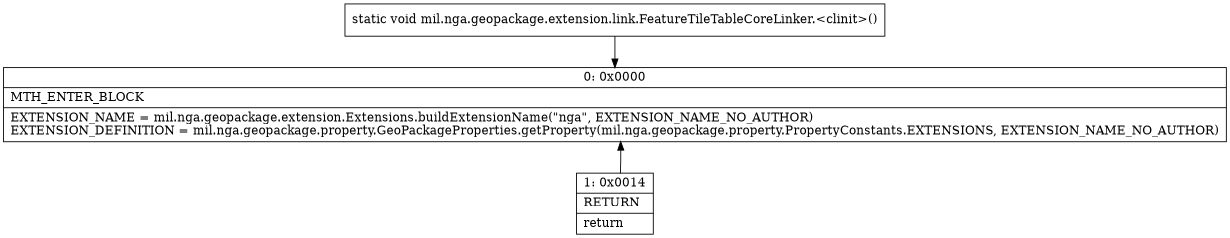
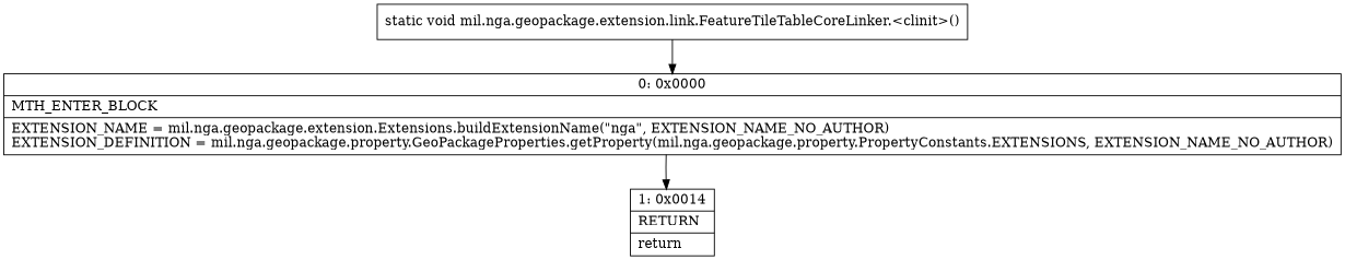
  digraph {
    node [shape=record]
    n1 [label="{0\:\ 0x0000|MTH_ENTER_BLOCK\l|EXTENSION_NAME = mil.nga.geopackage.extension.Extensions.buildExtensionName(\"nga\", EXTENSION_NAME_NO_AUTHOR)\lEXTENSION_DEFINITION = mil.nga.geopackage.property.GeoPackageProperties.getProperty(mil.nga.geopackage.property.PropertyConstants.EXTENSIONS, EXTENSION_NAME_NO_AUTHOR)\l}"]
    n2 [label="{1\:\ 0x0014|RETURN\l|return\l}"]
    n3 [label="{static void mil.nga.geopackage.extension.link.FeatureTileTableCoreLinker.\<clinit\>() }"]
-   n2 -> n1
+   n1 -> n2
    n3 -> n1
  }
